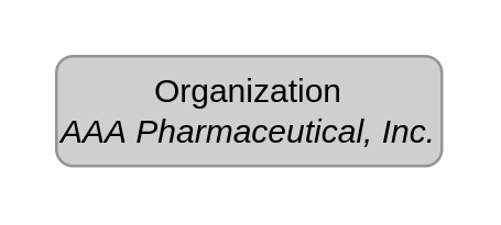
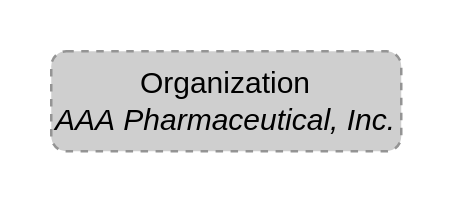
  <mxCell id="0" />
  <mxCell id="1" parent="0" />
- <mxCell id="2" value="Organization&lt;br&gt;&lt;i&gt;AAA&amp;nbsp;Pharmaceutical, Inc.&lt;/i&gt;" style="rounded=1;whiteSpace=wrap;html=1;fontSize=12;glass=0;strokeWidth=1;shadow=0;fillColor=#cfcfcf;strokeColor=#949494;" parent="1" vertex="1"><mxGeometry x="20" y="20" width="140" height="40" as="geometry" /></mxCell>
+ <mxCell id="2" value="Organization&lt;br&gt;&lt;i&gt;AAA&amp;nbsp;Pharmaceutical, Inc.&lt;/i&gt;" style="rounded=1;whiteSpace=wrap;html=1;fontSize=12;glass=0;strokeWidth=1;shadow=0;fillColor=#cfcfcf;strokeColor=#949494;dashed=1;" parent="1" vertex="1"><mxGeometry x="20" y="20" width="140" height="40" as="geometry" /></mxCell>
